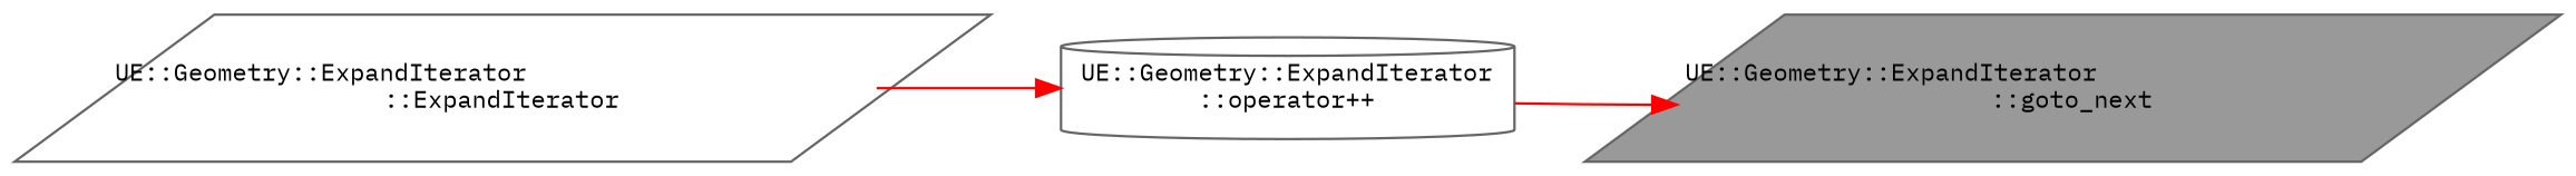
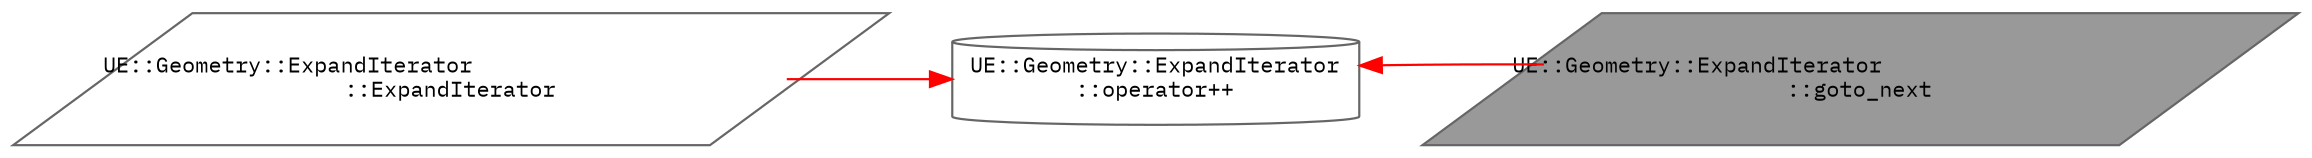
  digraph {
    fontname="IBM Plex Mono"
    rankdir=RL
    node [color=grey40 fillcolor=white fontname="IBM Plex Mono" fontsize=10 shape=parallelogram style=filled]
    edge [color=red dir=back fontname="IBM Plex Mono" fontsize=10 labelfontname=Helvetica labelfontsize=10 style=solid]
    n1 [color=gray40 fillcolor=grey60 fontcolor=black height=0.2 label="UE::Geometry::ExpandIterator\l::goto_next" width=0.4]
    n2 [height=0.2 label="UE::Geometry::ExpandIterator\l::operator++" shape=cylinder width=0.4]
    n3 [height=0.2 label="UE::Geometry::ExpandIterator\l::ExpandIterator" width=0.4]
-   n1 -> n2
+   n2 -> n1
    n2 -> n3
  }
